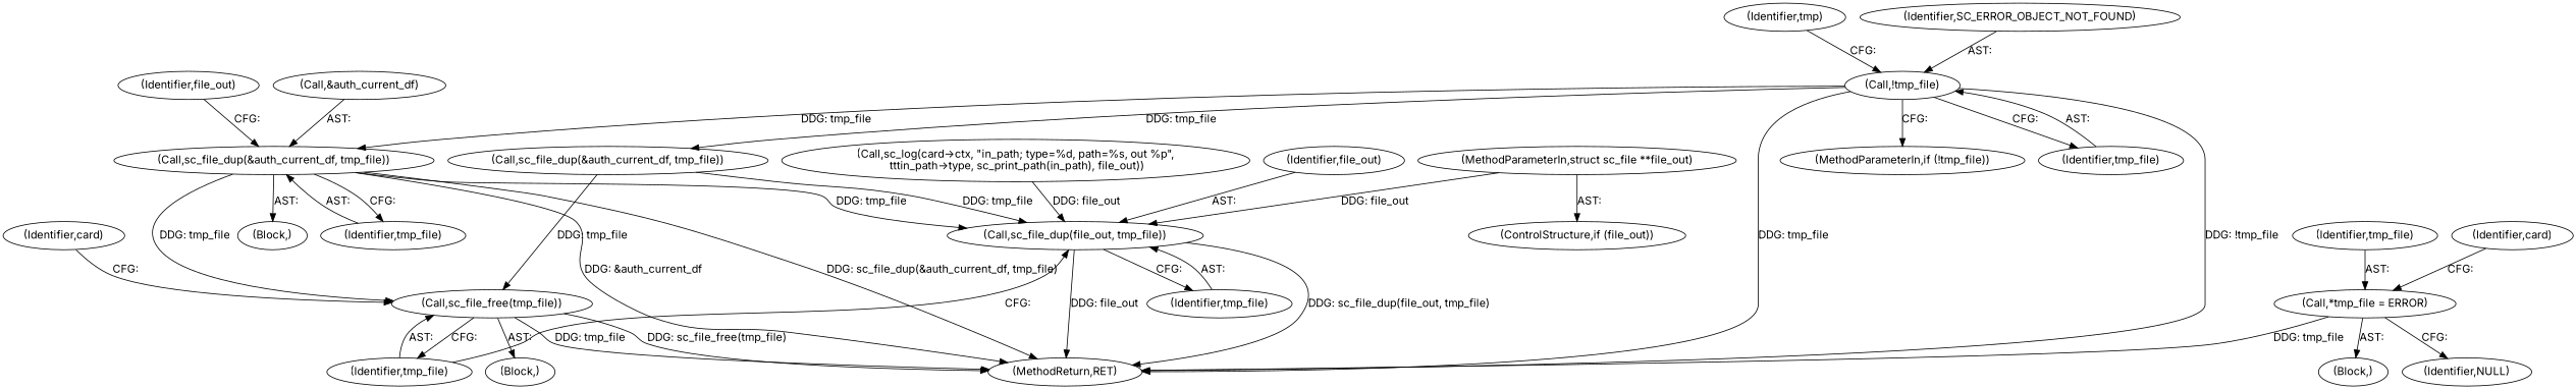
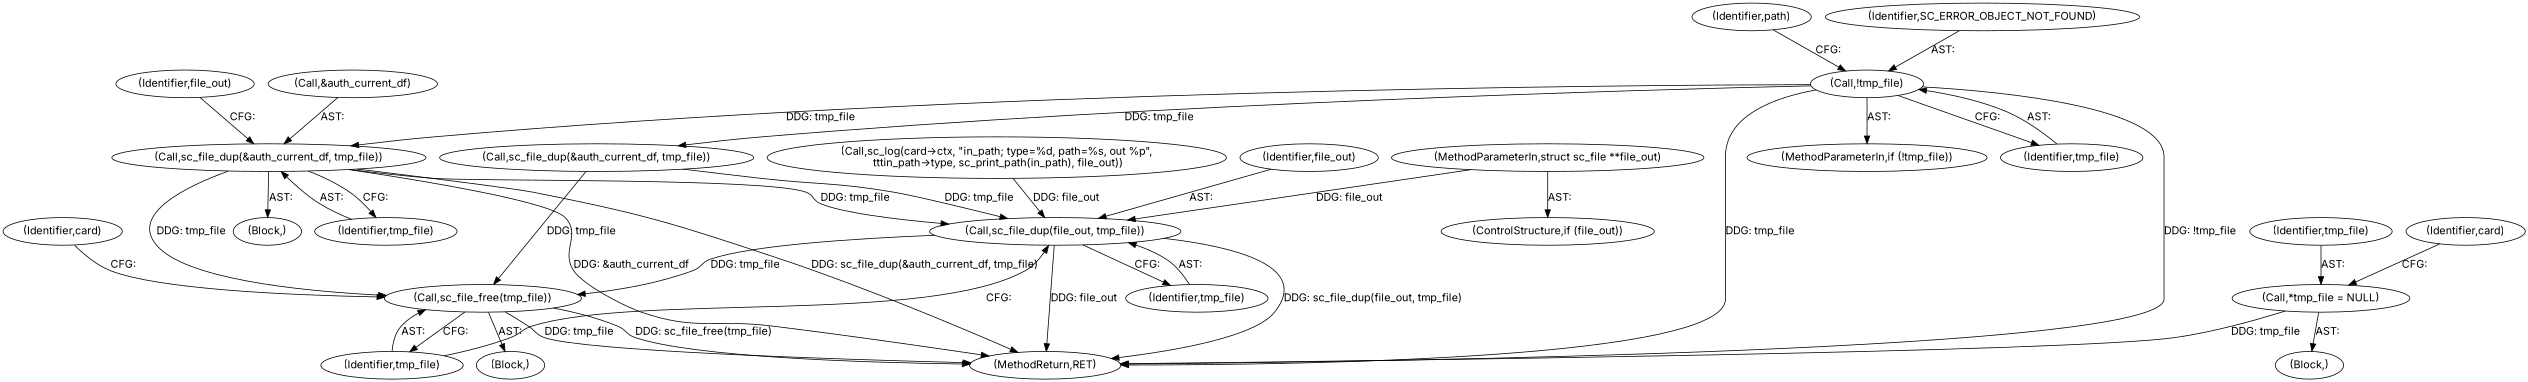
  digraph {
    fontname=Inter
    node [fontname=Inter]
    edge [fontname=Inter]
    n1 [label="(Call,sc_file_dup(&auth_current_df, tmp_file))"]
    n2 [label="(Call,sc_file_dup(file_out, tmp_file))"]
    n3 [label="(Call,sc_file_free(tmp_file))"]
    n4 [label="(Block,)"]
    n5 [label="(Identifier,tmp_file)"]
    n6 [label="(MethodReturn,RET)"]
    n7 [label="(Identifier,tmp_file)"]
    n8 [label="(Block,)"]
    n9 [label="(Identifier,tmp_file)"]
    n10 [label="(Call,!tmp_file)"]
    n11 [label="(MethodParameterIn,if (!tmp_file))"]
    n12 [label="(Identifier,tmp_file)"]
    n13 [label="(Call,sc_file_dup(&auth_current_df, tmp_file))"]
-   n14 [label="(Call,*tmp_file = ERROR)"]
-   n15 [label="(Identifier,NULL)"]
+   n14 [label="(Call,*tmp_file = NULL)"]
    n16 [label="(Block,)"]
    n17 [label="(ControlStructure,if (file_out))"]
    n18 [label="(Identifier,file_out)"]
    n19 [label="(Call,sc_log(card->ctx, \"in_path; type=%d, path=%s, out %p\",\n \t\t\tin_path->type, sc_print_path(in_path), file_out))"]
    n20 [label="(Call,&auth_current_df)"]
    n21 [label="(Identifier,file_out)"]
-   n22 [label="(Identifier,tmp)"]
+   n22 [label="(Identifier,path)"]
    n23 [label="(Identifier,card)"]
    n24 [label="(Identifier,card)"]
    n25 [label="(Identifier,tmp_file)"]
    n26 [label="(Identifier,SC_ERROR_OBJECT_NOT_FOUND)"]
    n27 [label="(MethodParameterIn,struct sc_file **file_out)"]
    n1 -> n2 [label="DDG: tmp_file"]
    n1 -> n3 [label="DDG: tmp_file"]
    n1 -> n4 [label="AST: "]
    n1 -> n5 [label="CFG: "]
    n1 -> n6 [label="DDG: sc_file_dup(&auth_current_df, tmp_file)"]
    n1 -> n6 [label="DDG: &auth_current_df"]
+   n2 -> n3 [label="DDG: tmp_file"]
    n2 -> n6 [label="DDG: file_out"]
    n2 -> n6 [label="DDG: sc_file_dup(file_out, tmp_file)"]
    n2 -> n7 [label="CFG: "]
    n3 -> n6 [label="DDG: sc_file_free(tmp_file)"]
    n3 -> n6 [label="DDG: tmp_file"]
    n3 -> n8 [label="AST: "]
    n3 -> n9 [label="CFG: "]
    n5 -> n1 [label="AST: "]
    n7 -> n2 [label="AST: "]
    n9 -> n2 [label="CFG: "]
    n9 -> n3 [label="AST: "]
    n10 -> n1 [label="DDG: tmp_file"]
    n10 -> n6 [label="DDG: !tmp_file"]
    n10 -> n6 [label="DDG: tmp_file"]
-   n10 -> n11 [label="CFG: "]
+   n10 -> n11 [label="AST: "]
    n10 -> n12 [label="CFG: "]
    n10 -> n13 [label="DDG: tmp_file"]
    n12 -> n10 [label="AST: "]
    n13 -> n2 [label="DDG: tmp_file"]
    n13 -> n3 [label="DDG: tmp_file"]
    n14 -> n6 [label="DDG: tmp_file"]
-   n14 -> n15 [label="CFG: "]
    n14 -> n16 [label="AST: "]
    n18 -> n1 [label="CFG: "]
    n19 -> n2 [label="DDG: file_out"]
    n20 -> n1 [label="AST: "]
    n21 -> n2 [label="AST: "]
    n22 -> n10 [label="CFG: "]
    n23 -> n14 [label="CFG: "]
    n24 -> n3 [label="CFG: "]
    n25 -> n14 [label="AST: "]
    n26 -> n10 [label="AST: "]
    n27 -> n2 [label="DDG: file_out"]
    n27 -> n17 [label="AST: "]
  }
